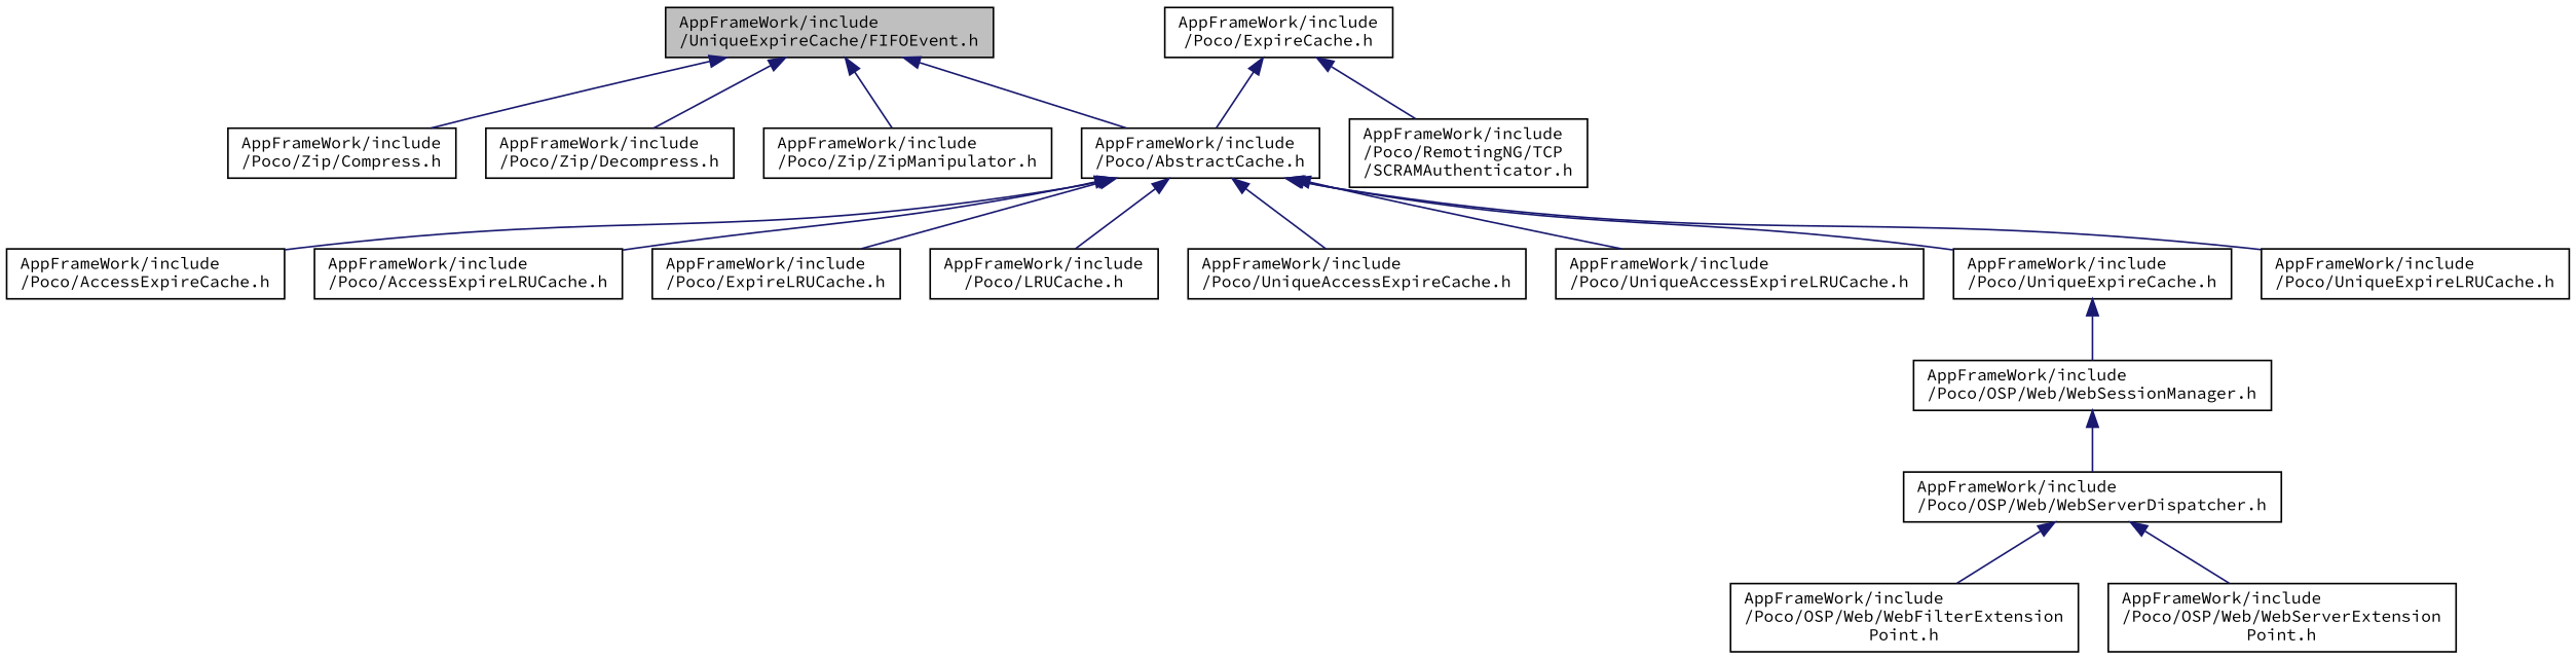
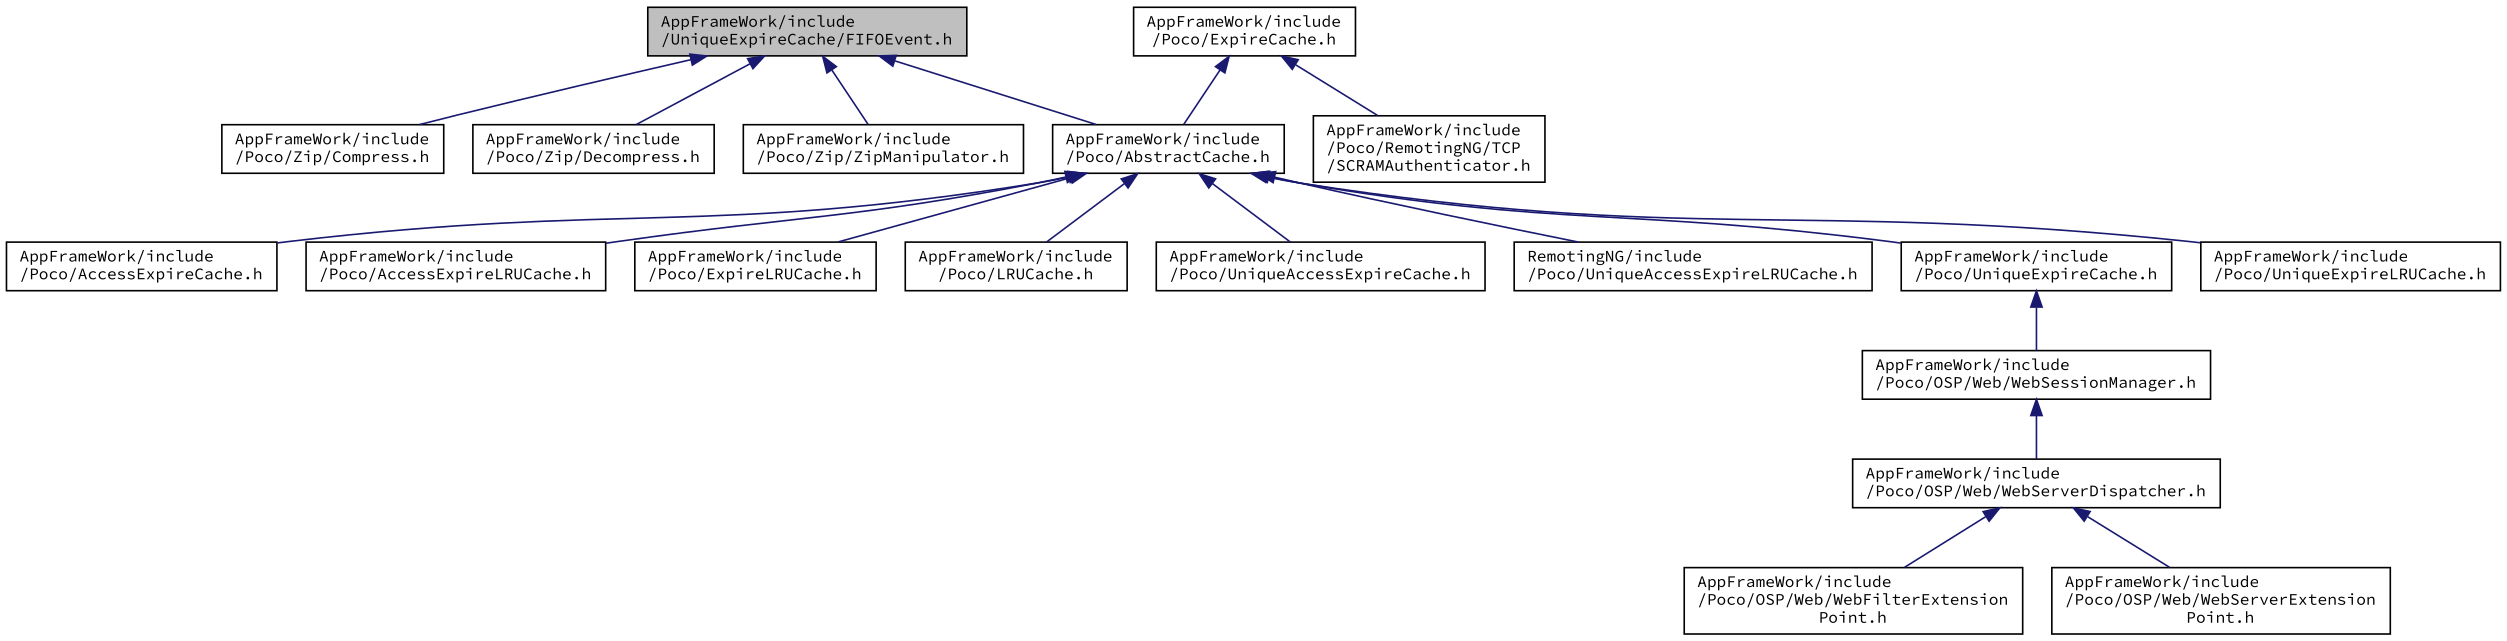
  digraph {
    fontname="Source Code Pro"
    node [color=black fillcolor=white fontname="Source Code Pro" fontsize=10 shape=record style=filled]
    edge [color=midnightblue dir=back fontname="Source Code Pro" fontsize=10 labelfontname=Helvetica labelfontsize=10 style=solid]
    n1 [fillcolor=grey75 fontcolor=black height=0.2 label="AppFrameWork/include\l/UniqueExpireCache/FIFOEvent.h" width=0.4]
    n2 [height=0.2 label="AppFrameWork/include\l/Poco/AbstractCache.h" width=0.4]
    n3 [height=0.2 label="AppFrameWork/include\l/Poco/Zip/Compress.h" width=0.4]
    n4 [height=0.2 label="AppFrameWork/include\l/Poco/Zip/Decompress.h" width=0.4]
    n5 [height=0.2 label="AppFrameWork/include\l/Poco/Zip/ZipManipulator.h" width=0.4]
    n6 [height=0.2 label="AppFrameWork/include\l/Poco/AccessExpireCache.h" width=0.4]
    n7 [height=0.2 label="AppFrameWork/include\l/Poco/AccessExpireLRUCache.h" width=0.4]
    n8 [height=0.2 label="AppFrameWork/include\l/Poco/ExpireLRUCache.h" width=0.4]
    n9 [height=0.2 label="AppFrameWork/include\l/Poco/LRUCache.h" width=0.4]
    n10 [height=0.2 label="AppFrameWork/include\l/Poco/UniqueAccessExpireCache.h" width=0.4]
-   n11 [height=0.2 label="AppFrameWork/include\l/Poco/UniqueAccessExpireLRUCache.h" width=0.4]
+   n11 [height=0.2 label="RemotingNG/include\l/Poco/UniqueAccessExpireLRUCache.h" width=0.4]
    n12 [height=0.2 label="AppFrameWork/include\l/Poco/UniqueExpireCache.h" width=0.4]
    n13 [height=0.2 label="AppFrameWork/include\l/Poco/UniqueExpireLRUCache.h" width=0.4]
    n14 [height=0.2 label="AppFrameWork/include\l/Poco/ExpireCache.h" width=0.4]
    n15 [height=0.2 label="AppFrameWork/include\l/Poco/RemotingNG/TCP\l/SCRAMAuthenticator.h" width=0.4]
    n16 [height=0.2 label="AppFrameWork/include\l/Poco/OSP/Web/WebSessionManager.h" width=0.4]
    n17 [height=0.2 label="AppFrameWork/include\l/Poco/OSP/Web/WebServerDispatcher.h" width=0.4]
    n18 [height=0.2 label="AppFrameWork/include\l/Poco/OSP/Web/WebFilterExtension\lPoint.h" width=0.4]
    n19 [height=0.2 label="AppFrameWork/include\l/Poco/OSP/Web/WebServerExtension\lPoint.h" width=0.4]
    n1 -> n2
    n1 -> n3
    n1 -> n4
    n1 -> n5
    n2 -> n6
    n2 -> n7
    n2 -> n8
    n2 -> n9
    n2 -> n10
    n2 -> n11
    n2 -> n12
    n2 -> n13
    n12 -> n16
    n14 -> n2
    n14 -> n15
    n16 -> n17
    n17 -> n18
    n17 -> n19
  }
